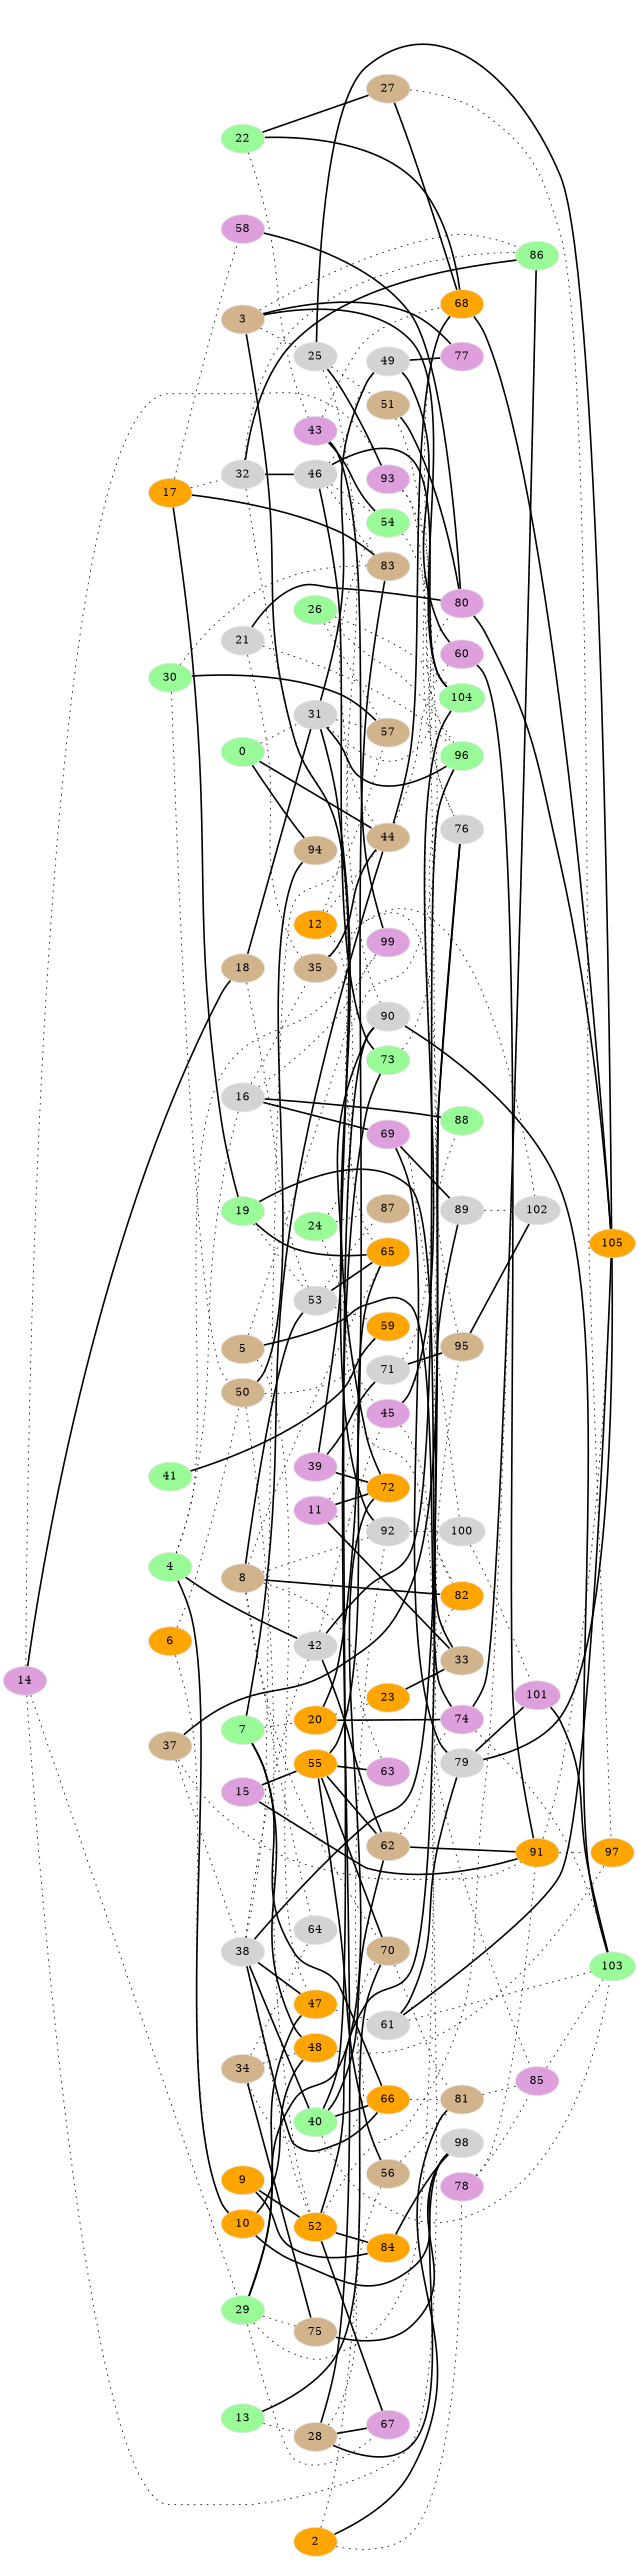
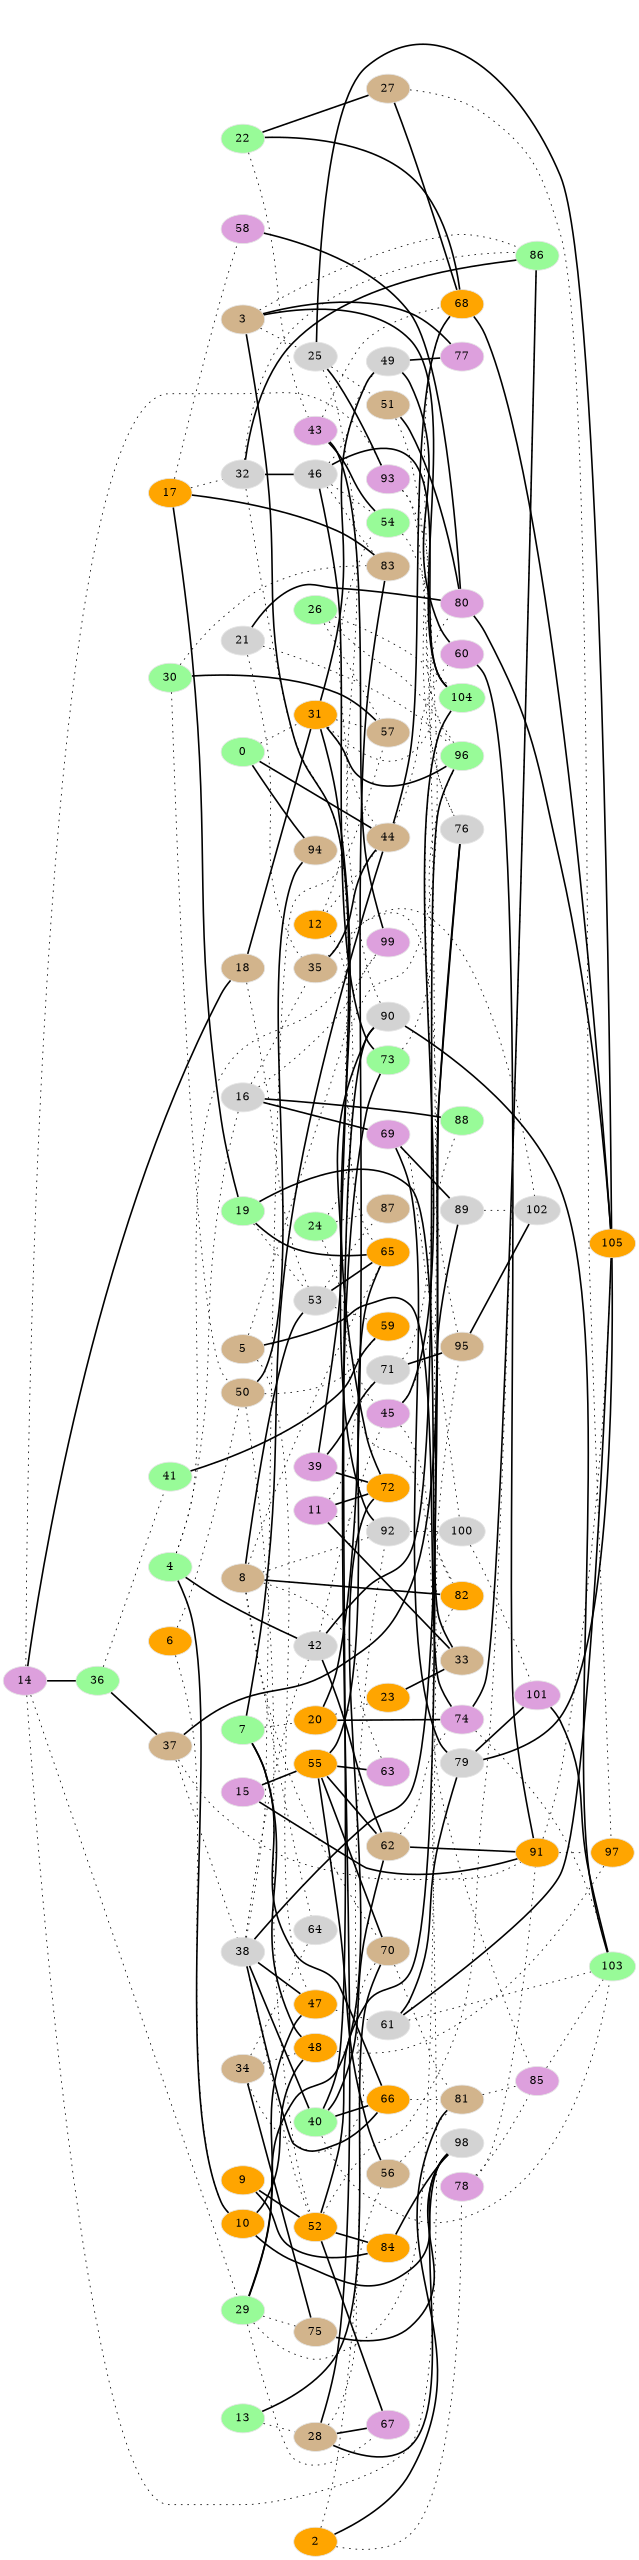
  graph {
    rankdir=LR
    node [color=gray90 fillcolor=tan style=filled]
    edge [style=bold]
    n1 [fillcolor=palegreen label=0]
-   31 [fillcolor=lightgrey]
+   31 [fillcolor=orange]
    44
    94
    72 [fillcolor=orange]
    80 [fillcolor=plum]
    96 [fillcolor=palegreen]
    57
    49 [fillcolor=lightgrey]
    68 [fillcolor=orange]
    60 [fillcolor=plum]
    2 [fillcolor=orange]
    78 [fillcolor=plum]
    81
    92 [fillcolor=lightgrey]
    85 [fillcolor=plum]
    91 [fillcolor=orange]
    100 [fillcolor=lightgrey]
    3
    25 [fillcolor=lightgrey]
    77 [fillcolor=plum]
    86 [fillcolor=palegreen]
    104 [fillcolor=palegreen]
    93 [fillcolor=plum]
    51
    90 [fillcolor=lightgrey]
    105 [fillcolor=orange]
    4 [fillcolor=palegreen]
    10 [fillcolor=orange]
    16 [fillcolor=lightgrey]
    42 [fillcolor=lightgrey]
    102 [fillcolor=lightgrey]
    48 [fillcolor=orange]
    98 [fillcolor=lightgrey]
    99 [fillcolor=plum]
    35
    69 [fillcolor=plum]
    88 [fillcolor=palegreen]
    45 [fillcolor=plum]
    62
    47 [fillcolor=orange]
    5
    74 [fillcolor=plum]
    61 [fillcolor=lightgrey]
    103 [fillcolor=palegreen]
    6 [fillcolor=orange]
    50
    52 [fillcolor=orange]
    59 [fillcolor=orange]
    7 [fillcolor=palegreen]
    20 [fillcolor=orange]
    66 [fillcolor=orange]
    83
    23 [fillcolor=orange]
    97 [fillcolor=orange]
    8
    53 [fillcolor=lightgrey]
    63 [fillcolor=plum]
    64 [fillcolor=lightgrey]
    65 [fillcolor=orange]
    70
    82 [fillcolor=orange]
    87
    9 [fillcolor=orange]
    84 [fillcolor=orange]
    67 [fillcolor=plum]
    89 [fillcolor=lightgrey]
    11 [fillcolor=plum]
    33
    71 [fillcolor=lightgrey]
    95
    12 [fillcolor=orange]
    54 [fillcolor=palegreen]
    76 [fillcolor=lightgrey]
    13 [fillcolor=palegreen]
    28
    56
    73 [fillcolor=palegreen]
    14 [fillcolor=plum]
    18
    29 [fillcolor=palegreen]
+   36 [fillcolor=palegreen]
    75
    37
    41 [fillcolor=palegreen]
    15 [fillcolor=plum]
    55 [fillcolor=orange]
    79 [fillcolor=lightgrey]
    101 [fillcolor=plum]
    17 [fillcolor=orange]
    19 [fillcolor=palegreen]
    32 [fillcolor=lightgrey]
    58 [fillcolor=plum]
    46 [fillcolor=lightgrey]
    21 [fillcolor=lightgrey]
    22 [fillcolor=palegreen]
    27
    43 [fillcolor=plum]
    24 [fillcolor=palegreen]
    26 [fillcolor=palegreen]
    30 [fillcolor=palegreen]
    34
    38 [fillcolor=lightgrey]
    40 [fillcolor=palegreen]
    39 [fillcolor=plum]
    n1 -- 31 [style=dotted]
    n1 -- 44
    n1 -- 94
    31 -- 44 [style=dotted]
    31 -- 72
    31 -- 80 [style=dotted]
    31 -- 96
    31 -- 57 [style=dotted]
    31 -- 49
    44 -- 68
    44 -- 60 [style=dotted]
    80 -- 105
    49 -- 60
    49 -- 77
    68 -- 105
    60 -- 91
    2 -- 78 [style=dotted]
    2 -- 81
    2 -- 92 [style=dotted]
    78 -- 85 [style=dotted]
    78 -- 91 [style=dotted]
    81 -- 85 [style=dotted]
    92 -- 100 [style=dotted]
    85 -- 103 [style=dotted]
    91 -- 105 [style=dotted]
    91 -- 97 [style=dotted]
    100 -- 101 [style=dotted]
    3 -- 92
    3 -- 25 [style=dotted]
    3 -- 77
    3 -- 86 [style=dotted]
    3 -- 104
    25 -- 93
    25 -- 51 [style=dotted]
    25 -- 90 [style=dotted]
    25 -- 105
    93 -- 96 [style=dotted]
    93 -- 95 [style=dotted]
    51 -- 80
    51 -- 76 [style=dotted]
    90 -- 103
    4 -- 10
    4 -- 16 [style=dotted]
    4 -- 42
    4 -- 102 [style=dotted]
    10 -- 48
    10 -- 98
    16 -- 99 [style=dotted]
    16 -- 35 [style=dotted]
    16 -- 69
    16 -- 88
    42 -- 96
    42 -- 45 [style=dotted]
    42 -- 62
    48 -- 97 [style=dotted]
    35 -- 44
    35 -- 82 [style=dotted]
    69 -- 100 [style=dotted]
    69 -- 89
    69 -- 79
    45 -- 104
    45 -- 88 [style=dotted]
    45 -- 82 [style=dotted]
    62 -- 91
    62 -- 74 [style=dotted]
    47 -- 61 [style=dotted]
    5 -- 99 [style=dotted]
    5 -- 47 [style=dotted]
    5 -- 74
    74 -- 86
    74 -- 103 [style=dotted]
    61 -- 105
    61 -- 103 [style=dotted]
    61 -- 79
    6 -- 10 [style=dotted]
    6 -- 50 [style=dotted]
    50 -- 94
    50 -- 52 [style=dotted]
    50 -- 59 [style=dotted]
    52 -- 86 [style=dotted]
    52 -- 84
    52 -- 67
    52 -- 89
    7 -- 44
    7 -- 48
    7 -- 20 [style=dotted]
    7 -- 66
    20 -- 74
    20 -- 83
    20 -- 23 [style=dotted]
    66 -- 81 [style=dotted]
    23 -- 33
    8 -- 92 [style=dotted]
    8 -- 53
    8 -- 63 [style=dotted]
    8 -- 64 [style=dotted]
    8 -- 65 [style=dotted]
    8 -- 70 [style=dotted]
    8 -- 82
    53 -- 59 [style=dotted]
    53 -- 65
    53 -- 87 [style=dotted]
    70 -- 81 [style=dotted]
    9 -- 52
    9 -- 84
    84 -- 98
    89 -- 102 [style=dotted]
    11 -- 72
    11 -- 92 [style=dotted]
    11 -- 33
    11 -- 71 [style=dotted]
    71 -- 104 [style=dotted]
    71 -- 95
    95 -- 102
    12 -- 44 [style=dotted]
    12 -- 85 [style=dotted]
    12 -- 54 [style=dotted]
    54 -- 76 [style=dotted]
    13 -- 70
    13 -- 28 [style=dotted]
    28 -- 98
    28 -- 67
    28 -- 56 [style=dotted]
    28 -- 73
    56 -- 81 [style=dotted]
    73 -- 96 [style=dotted]
    14 -- 93 [style=dotted]
    14 -- 82 [style=dotted]
    14 -- 18
    14 -- 29 [style=dotted]
+   14 -- 36
    18 -- 31
    18 -- 53 [style=dotted]
    29 -- 72
    29 -- 47
    29 -- 67 [style=dotted]
    29 -- 95 [style=dotted]
    29 -- 75 [style=dotted]
+   36 -- 37
+   36 -- 41 [style=dotted]
    75 -- 98
    37 -- 91 [style=dotted]
    37 -- 76
    37 -- 38 [style=dotted]
    41 -- 59
    15 -- 91
    15 -- 55
    55 -- 62
    55 -- 63
    55 -- 65
    55 -- 70
    55 -- 56
    79 -- 105
    79 -- 101
    101 -- 103
    17 -- 83
    17 -- 19
    17 -- 32 [style=dotted]
    17 -- 58 [style=dotted]
    19 -- 53 [style=dotted]
    19 -- 65
    19 -- 33
    32 -- 86
    32 -- 86 [style=dotted]
    32 -- 65 [style=dotted]
    32 -- 46
    58 -- 80
    46 -- 49 [style=dotted]
    46 -- 104
    46 -- 83 [style=dotted]
    46 -- 54 [style=dotted]
    46 -- 73
    21 -- 80
    21 -- 96 [style=dotted]
    21 -- 35 [style=dotted]
    22 -- 68
    22 -- 27
    22 -- 43 [style=dotted]
    27 -- 68
    27 -- 97 [style=dotted]
    43 -- 68 [style=dotted]
    43 -- 99
    43 -- 54
    24 -- 68 [style=dotted]
    24 -- 45 [style=dotted]
    24 -- 87 [style=dotted]
    26 -- 96 [style=dotted]
    26 -- 57 [style=dotted]
    26 -- 104 [style=dotted]
    30 -- 57
    30 -- 50 [style=dotted]
    30 -- 83 [style=dotted]
    34 -- 48 [style=dotted]
    34 -- 64 [style=dotted]
    34 -- 70 [style=dotted]
    34 -- 75
    38 -- 57 [style=dotted]
    38 -- 42 [style=dotted]
    38 -- 47
    38 -- 52 [style=dotted]
    38 -- 66
    38 -- 76
    38 -- 40
    40 -- 90
    40 -- 62
    40 -- 103 [style=dotted]
    40 -- 66
    39 -- 72
    39 -- 90
    39 -- 71
  }
